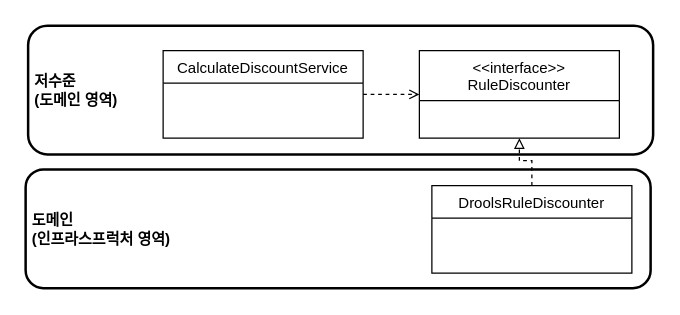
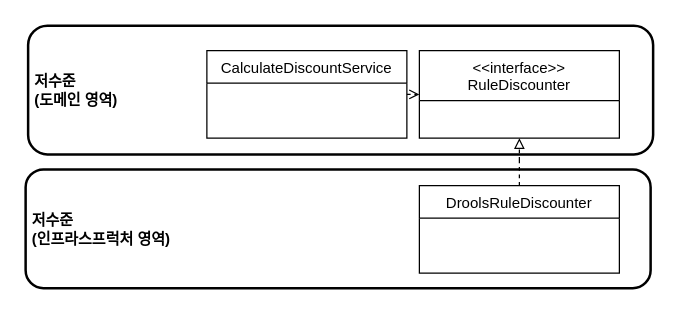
  <mxCell id="0" />
  <mxCell id="1" parent="0" />
- <mxCell id="2" value="&amp;nbsp;&lt;b&gt;도메인&lt;/b&gt;&lt;div&gt;&lt;b&gt;&amp;nbsp;(인프라스프럭처 영역)&lt;/b&gt;&lt;/div&gt;" style="rounded=1;whiteSpace=wrap;html=1;align=left;strokeWidth=2;" parent="1" vertex="1"><mxGeometry x="20" y="135" width="500" height="95" as="geometry" /></mxCell>
+ <mxCell id="2" value="&amp;nbsp;&lt;b&gt;저수준&lt;/b&gt;&lt;div&gt;&lt;b&gt;&amp;nbsp;(인프라스프럭처 영역)&lt;/b&gt;&lt;/div&gt;" style="rounded=1;whiteSpace=wrap;html=1;align=left;strokeWidth=2;" parent="1" vertex="1"><mxGeometry x="20" y="135" width="500" height="95" as="geometry" /></mxCell>
  <mxCell id="3" value="&amp;nbsp;&lt;b&gt;저수준&lt;/b&gt;&lt;div&gt;&lt;b&gt;&amp;nbsp;(도메인 영역)&lt;/b&gt;&lt;/div&gt;" style="rounded=1;whiteSpace=wrap;html=1;align=left;strokeWidth=2;" parent="1" vertex="1"><mxGeometry x="22" y="20" width="500" height="103" as="geometry" /></mxCell>
  <mxCell id="4" style="edgeStyle=orthogonalEdgeStyle;rounded=0;orthogonalLoop=1;jettySize=auto;html=1;exitX=1;exitY=0.5;exitDx=0;exitDy=0;entryX=0;entryY=0.5;entryDx=0;entryDy=0;dashed=1;endArrow=open;endFill=0;" parent="1" source="5" target="6" edge="1"><mxGeometry relative="1" as="geometry" /></mxCell>
- <mxCell id="5" value="CalculateDiscountService" style="swimlane;fontStyle=0;align=center;verticalAlign=top;childLayout=stackLayout;horizontal=1;startSize=26;horizontalStack=0;resizeParent=1;resizeLast=0;collapsible=1;marginBottom=0;rounded=0;shadow=0;strokeWidth=1;" parent="1" vertex="1"><mxGeometry x="130" y="40" width="160" height="70" as="geometry"><mxRectangle x="340" y="380" width="170" height="26" as="alternateBounds" /></mxGeometry></mxCell>
+ <mxCell id="5" value="CalculateDiscountService" style="swimlane;fontStyle=0;align=center;verticalAlign=top;childLayout=stackLayout;horizontal=1;startSize=26;horizontalStack=0;resizeParent=1;resizeLast=0;collapsible=1;marginBottom=0;rounded=0;shadow=0;strokeWidth=1;" parent="1" vertex="1"><mxGeometry x="165" y="40" width="160" height="70" as="geometry"><mxRectangle x="340" y="380" width="170" height="26" as="alternateBounds" /></mxGeometry></mxCell>
  <mxCell id="6" value="&lt;&lt;interface&gt;&gt;&#10;RuleDiscounter" style="swimlane;fontStyle=0;align=center;verticalAlign=top;childLayout=stackLayout;horizontal=1;startSize=40;horizontalStack=0;resizeParent=1;resizeLast=0;collapsible=1;marginBottom=0;rounded=0;shadow=0;strokeWidth=1;" parent="1" vertex="1"><mxGeometry x="335" y="40" width="160" height="70" as="geometry"><mxRectangle x="340" y="380" width="170" height="26" as="alternateBounds" /></mxGeometry></mxCell>
  <mxCell id="7" style="edgeStyle=orthogonalEdgeStyle;rounded=0;orthogonalLoop=1;jettySize=auto;html=1;entryX=0.5;entryY=1;entryDx=0;entryDy=0;dashed=1;endArrow=block;endFill=0;" parent="1" source="8" target="6" edge="1"><mxGeometry relative="1" as="geometry" /></mxCell>
- <mxCell id="8" value="DroolsRuleDiscounter" style="swimlane;fontStyle=0;align=center;verticalAlign=top;childLayout=stackLayout;horizontal=1;startSize=26;horizontalStack=0;resizeParent=1;resizeLast=0;collapsible=1;marginBottom=0;rounded=0;shadow=0;strokeWidth=1;" parent="1" vertex="1"><mxGeometry x="345" y="148" width="160" height="70" as="geometry"><mxRectangle x="340" y="380" width="170" height="26" as="alternateBounds" /></mxGeometry></mxCell>
+ <mxCell id="8" value="DroolsRuleDiscounter" style="swimlane;fontStyle=0;align=center;verticalAlign=top;childLayout=stackLayout;horizontal=1;startSize=26;horizontalStack=0;resizeParent=1;resizeLast=0;collapsible=1;marginBottom=0;rounded=0;shadow=0;strokeWidth=1;" parent="1" vertex="1"><mxGeometry x="335" y="148" width="160" height="70" as="geometry"><mxRectangle x="340" y="380" width="170" height="26" as="alternateBounds" /></mxGeometry></mxCell>
